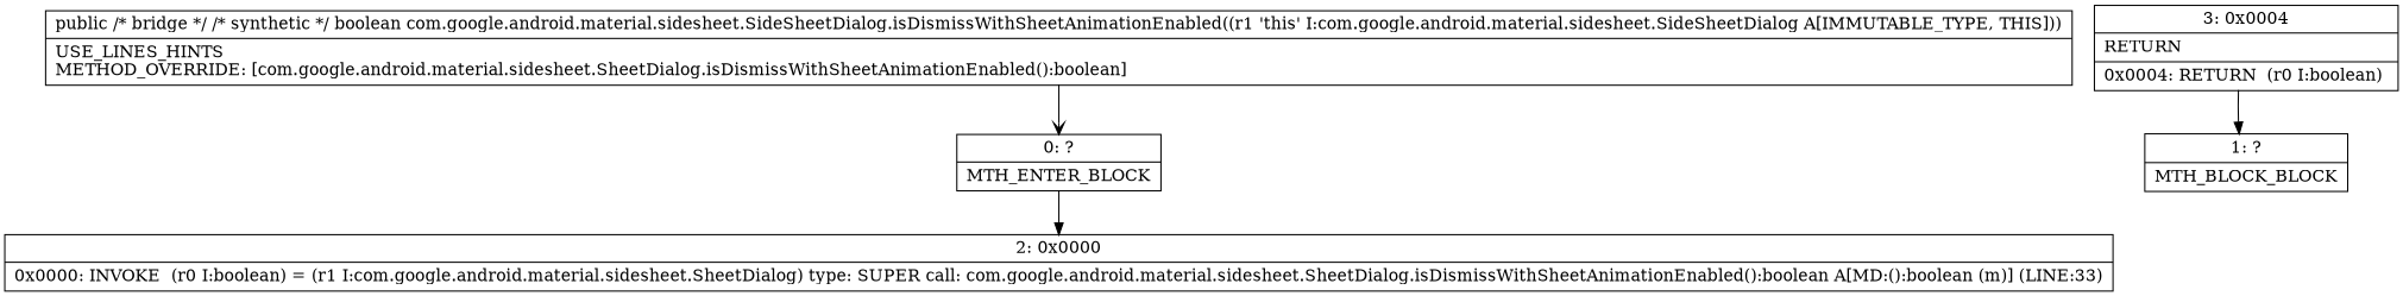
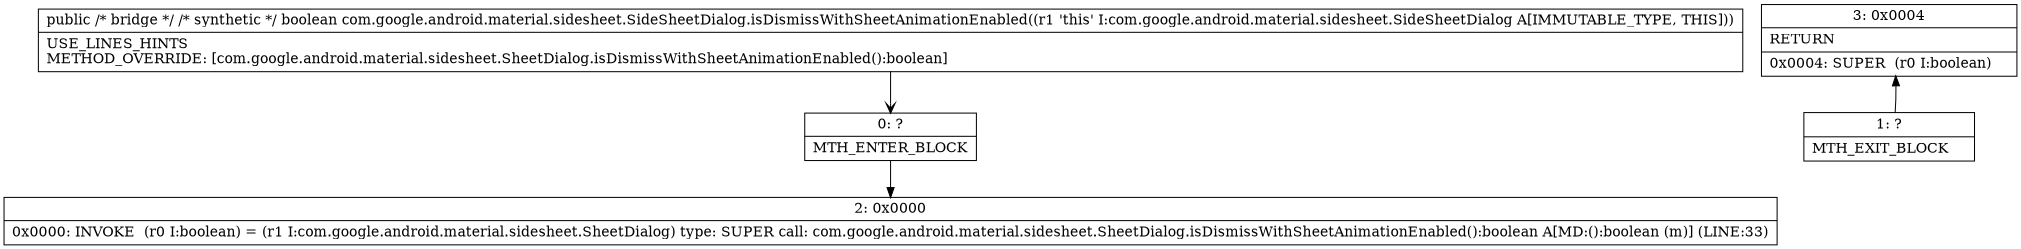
  digraph {
    node [shape=record]
    edge [arrowhead=normal]
    n1 [label="{0\:\ ?|MTH_ENTER_BLOCK\l}"]
    n2 [label="{2\:\ 0x0000|0x0000: INVOKE  (r0 I:boolean) = (r1 I:com.google.android.material.sidesheet.SheetDialog) type: SUPER call: com.google.android.material.sidesheet.SheetDialog.isDismissWithSheetAnimationEnabled():boolean A[MD:():boolean (m)] (LINE:33)\l}"]
-   n3 [label="{3\:\ 0x0004|RETURN\l|0x0004: RETURN  (r0 I:boolean) \l}"]
-   n4 [label="{1\:\ ?|MTH_BLOCK_BLOCK\l}"]
+   n3 [label="{3\:\ 0x0004|RETURN\l|0x0004: SUPER  (r0 I:boolean) \l}"]
+   n4 [label="{1\:\ ?|MTH_EXIT_BLOCK\l}"]
    n5 [label="{public \/* bridge *\/ \/* synthetic *\/ boolean com.google.android.material.sidesheet.SideSheetDialog.isDismissWithSheetAnimationEnabled((r1 'this' I:com.google.android.material.sidesheet.SideSheetDialog A[IMMUTABLE_TYPE, THIS]))  | USE_LINES_HINTS\lMETHOD_OVERRIDE: [com.google.android.material.sidesheet.SheetDialog.isDismissWithSheetAnimationEnabled():boolean]\l}"]
    n1 -> n2
-   n3 -> n4
+   n4 -> n3
    n5 -> n1 [arrowhead=vee]
  }
